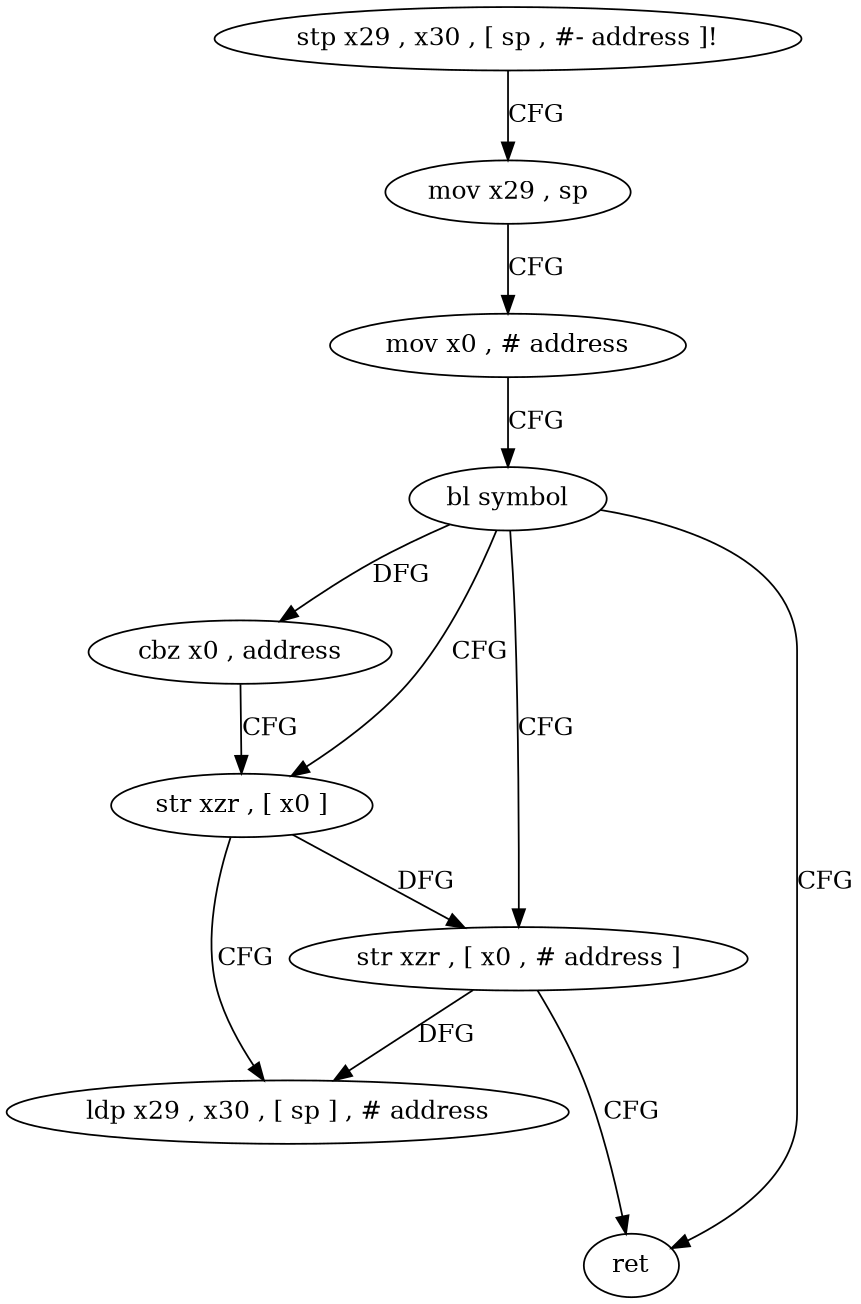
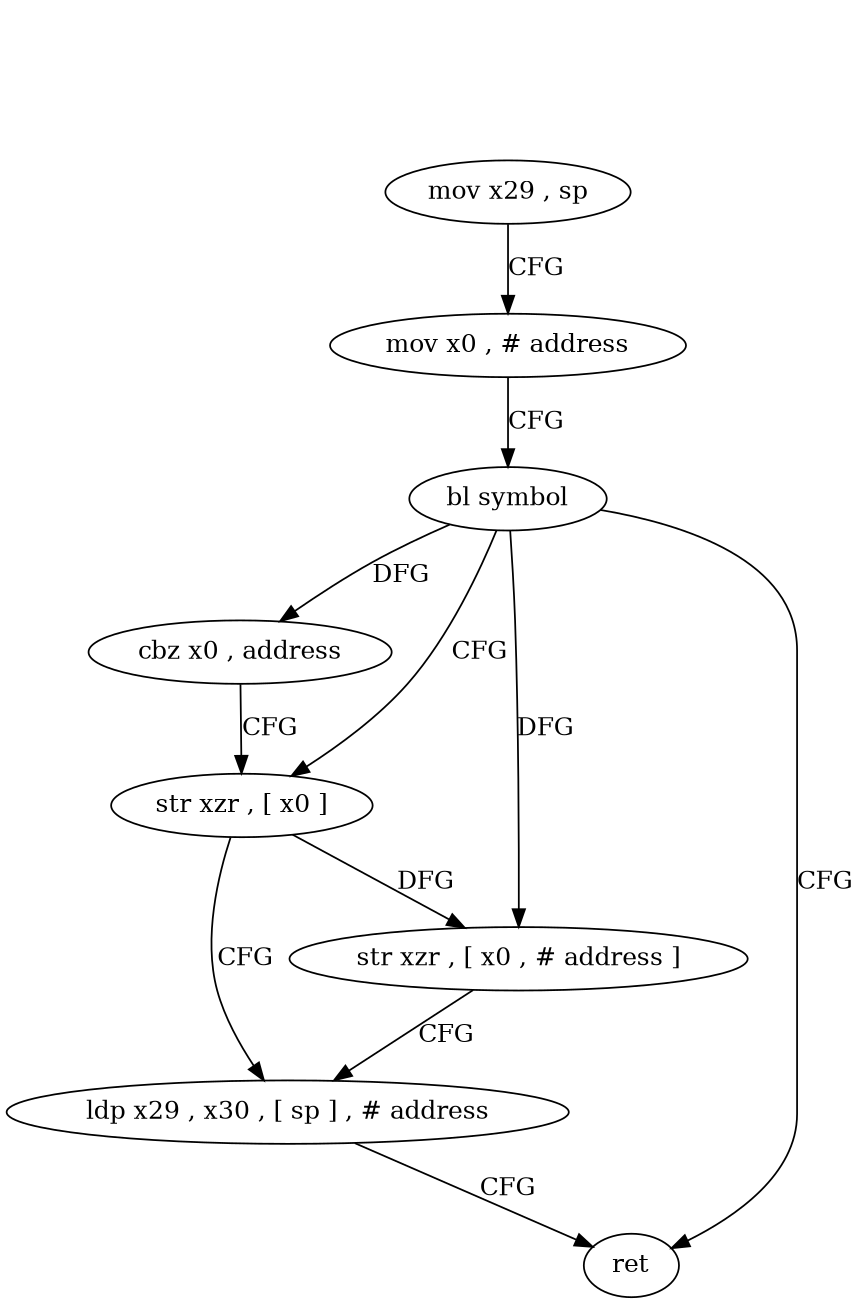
  digraph {
-   n1 [label="stp x29 , x30 , [ sp , #- address ]!"]
    n2 [label="mov x29 , sp"]
    n3 [label="mov x0 , # address"]
    n4 [label="bl symbol"]
    n5 [label="cbz x0 , address"]
    n6 [label="str xzr , [ x0 ]"]
    n7 [label=ret]
    n8 [label="str xzr , [ x0 , # address ]"]
    n9 [label="ldp x29 , x30 , [ sp ] , # address"]
-   n1 -> n2 [label=CFG]
    n2 -> n3 [label=CFG]
    n3 -> n4 [label=CFG]
    n4 -> n5 [label=DFG]
    n4 -> n6 [label=CFG]
    n4 -> n7 [label=CFG]
-   n4 -> n8 [label=CFG]
+   n4 -> n8 [label=DFG]
    n5 -> n6 [label=CFG]
    n6 -> n8 [label=DFG]
    n6 -> n9 [label=CFG]
-   n8 -> n9 [label=DFG]
-   n8 -> n7 [label=CFG]
+   n8 -> n9 [label=CFG]
+   n9 -> n7 [label=CFG]
  }
